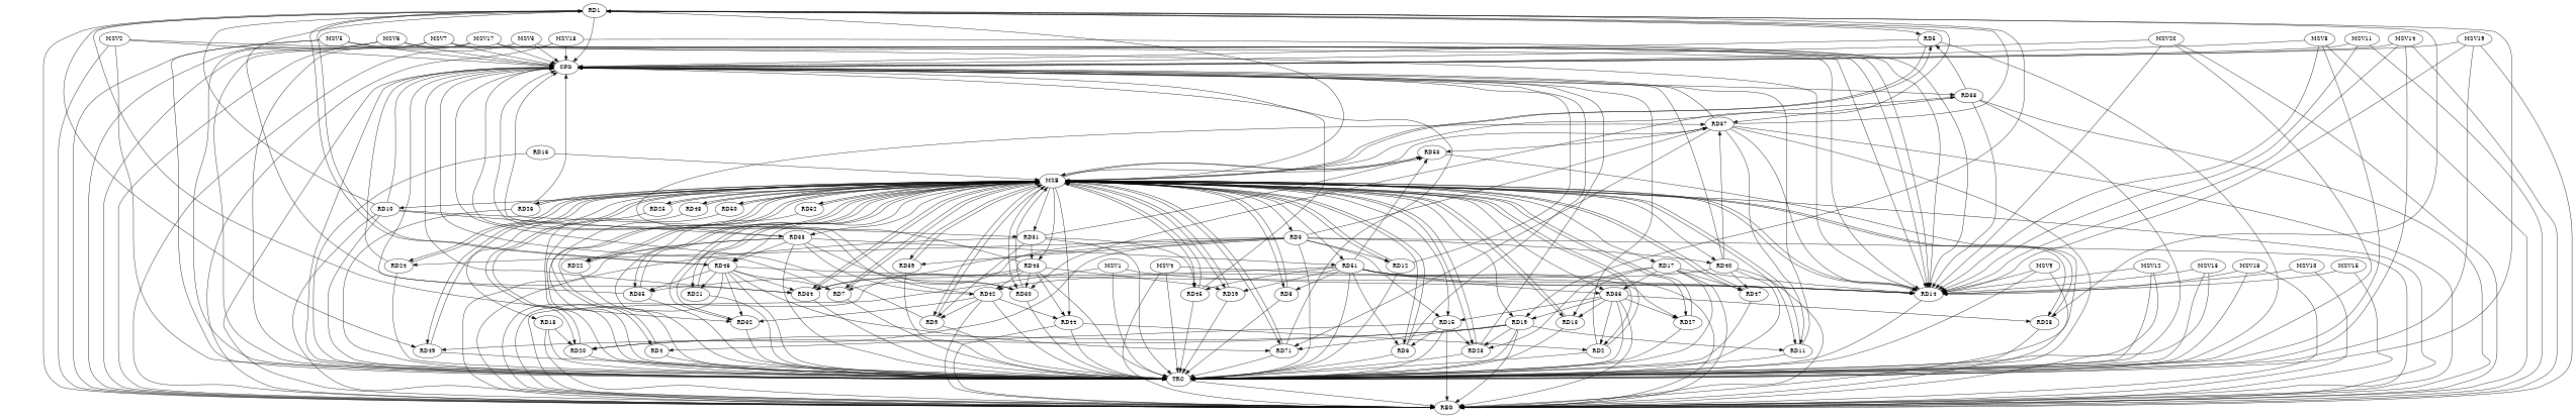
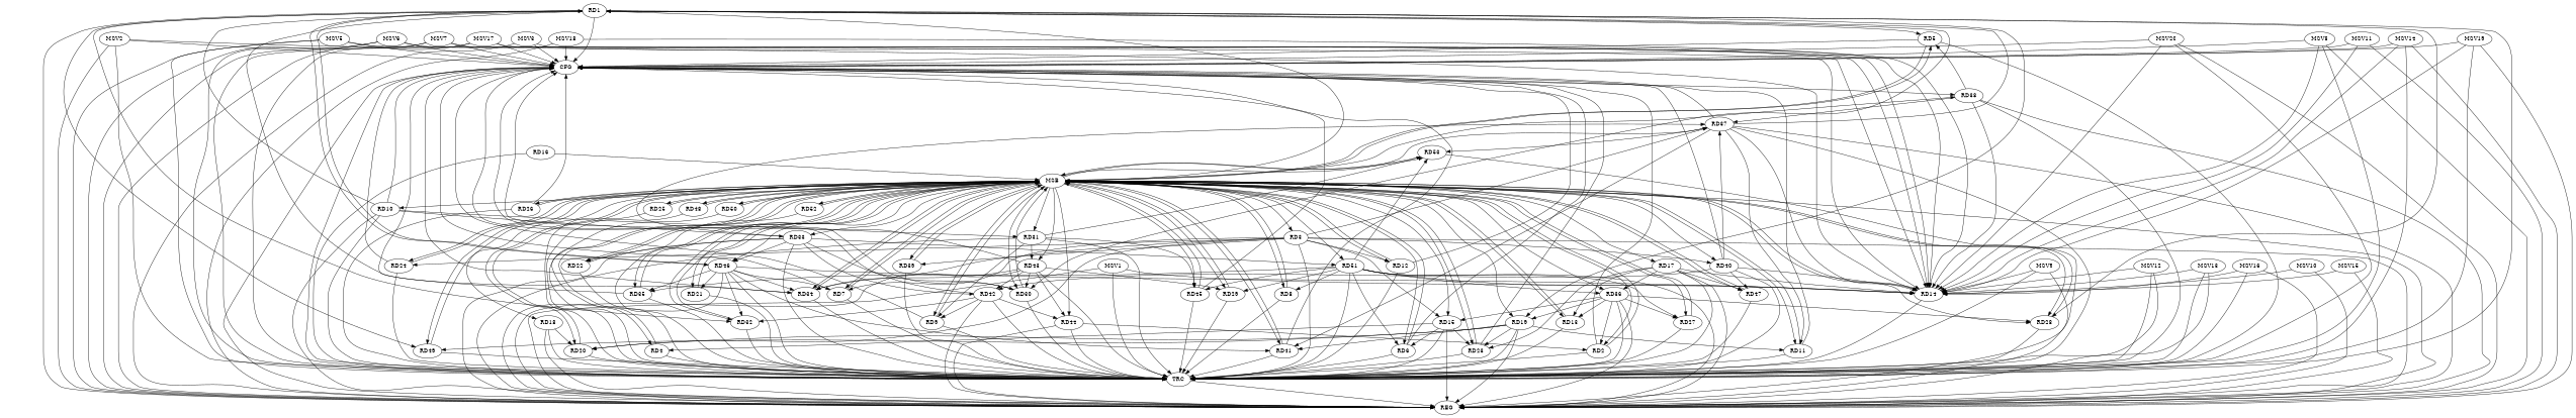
  strict digraph {
    n1 [label=RD1]
    n2 [label=RD5]
    n3 [label=RD19]
    n4 [label=RD28]
    n5 [label=RD30]
    n6 [label=RD32]
    n7 [label=RD34]
    n8 [label=RD46]
    n9 [label=RD49]
    n10 [label=REG]
    n11 [label=CFG]
    n12 [label=TRC]
    n13 [label=MSB]
    n14 [label=RD20]
    n15 [label=RD11]
    n16 [label=RD23]
-   n17 [label=RD71]
+   n17 [label=RD41]
    n18 [label=RD7]
    n19 [label=RD14]
    n20 [label=RD21]
    n21 [label=RD35]
    n22 [label=RD38]
    n23 [label=RD2]
    n24 [label=RD3]
    n25 [label=RD12]
    n26 [label=RD15]
    n27 [label=RD24]
    n28 [label=RD37]
    n29 [label=RD39]
    n30 [label=RD40]
    n31 [label=RD4]
    n32 [label=RD6]
    n33 [label=RD8]
    n34 [label=RD9]
    n35 [label=RD10]
    n36 [label=RD31]
    n37 [label=RD33]
    n38 [label=RD13]
    n39 [label=RD17]
    n40 [label=RD36]
    n41 [label=RD47]
    n42 [label=RD18]
    n43 [label=RD22]
    n44 [label=RD25]
    n45 [label=RD26]
    n46 [label=RD27]
    n47 [label=RD29]
    n48 [label=RD43]
    n49 [label=RD45]
    n50 [label=RD53]
    n51 [label=RD51]
    n52 [label=RD44]
    n53 [label=RD48]
    n54 [label=RD50]
    n55 [label=RD52]
    n56 [label=RD42]
    n57 [label=RD16]
    n58 [label=MSV1]
    n59 [label=MSV2]
    n60 [label=MSV3]
-   n61 [label=MSV4]
    n62 [label=MSV5]
    n63 [label=MSV6]
    n64 [label=MSV7]
    n65 [label=MSV8]
    n66 [label=MSV9]
    n67 [label=MSV10]
    n68 [label=MSV11]
    n69 [label=MSV12]
    n70 [label=MSV13]
    n71 [label=MSV14]
    n72 [label=MSV15]
    n73 [label=MSV16]
    n74 [label=MSV17]
    n75 [label=MSV18]
    n76 [label=MSV19]
    n77 [label=MSV20]
    n1 -> n2
    n1 -> n3
    n1 -> n4
    n1 -> n5
    n1 -> n6
    n1 -> n7
    n1 -> n8
    n1 -> n9
    n1 -> n10
    n1 -> n11
    n1 -> n12
    n2 -> n11
    n2 -> n12
    n2 -> n13
    n3 -> n9
    n3 -> n10
    n3 -> n12
    n3 -> n14
    n3 -> n15
    n3 -> n16
    n3 -> n17
    n4 -> n12
    n4 -> n13
    n5 -> n11
    n5 -> n12
    n5 -> n13
    n6 -> n12
    n6 -> n13
    n7 -> n11
    n7 -> n12
    n7 -> n13
    n8 -> n1
    n8 -> n6
    n8 -> n7
    n8 -> n10
    n8 -> n12
    n8 -> n17
    n8 -> n18
    n8 -> n19
    n8 -> n20
    n8 -> n21
    n9 -> n12
    n9 -> n13
    n10 -> n11
    n11 -> n12
    n11 -> n22
    n12 -> n10
    n13 -> n1
    n13 -> n2
    n13 -> n3
    n13 -> n4
    n13 -> n5
    n13 -> n6
    n13 -> n7
    n13 -> n8
    n13 -> n9
    n13 -> n10
    n13 -> n14
    n13 -> n15
    n13 -> n16
    n13 -> n17
    n13 -> n18
    n13 -> n19
    n13 -> n20
    n13 -> n21
    n13 -> n22
    n13 -> n23
    n13 -> n24
    n13 -> n25
    n13 -> n26
    n13 -> n27
    n13 -> n28
    n13 -> n29
    n13 -> n30
    n13 -> n31
    n13 -> n32
    n13 -> n33
    n13 -> n34
    n13 -> n35
    n13 -> n36
    n13 -> n37
    n13 -> n38
    n13 -> n39
    n13 -> n40
    n13 -> n41
    n13 -> n42
    n13 -> n43
    n13 -> n44
    n13 -> n45
    n13 -> n46
    n13 -> n47
    n13 -> n48
    n13 -> n49
    n13 -> n50
    n13 -> n51
    n13 -> n52
    n13 -> n53
    n13 -> n54
    n13 -> n55
    n14 -> n12
    n14 -> n13
    n15 -> n11
    n15 -> n12
    n15 -> n13
    n16 -> n11
    n16 -> n12
    n16 -> n13
    n17 -> n11
    n17 -> n12
    n17 -> n13
    n18 -> n11
    n18 -> n12
    n18 -> n13
    n19 -> n12
    n19 -> n13
    n20 -> n12
    n20 -> n13
    n21 -> n11
    n21 -> n12
    n21 -> n13
    n22 -> n2
    n22 -> n10
    n22 -> n12
    n22 -> n19
    n22 -> n28
    n23 -> n11
    n23 -> n12
    n23 -> n13
    n24 -> n7
    n24 -> n10
    n24 -> n12
    n24 -> n14
    n24 -> n18
    n24 -> n25
    n24 -> n26
    n24 -> n27
    n24 -> n28
    n24 -> n29
    n24 -> n30
    n25 -> n11
    n25 -> n12
    n25 -> n13
    n26 -> n10
    n26 -> n12
    n26 -> n16
    n26 -> n31
    n26 -> n32
    n27 -> n11
    n27 -> n12
    n27 -> n13
    n28 -> n1
    n28 -> n10
    n28 -> n11
    n28 -> n12
    n28 -> n15
    n28 -> n17
    n28 -> n19
    n28 -> n50
    n29 -> n12
    n29 -> n13
-   n30 -> n10
+   n30 -> n4
    n30 -> n11
    n30 -> n12
    n30 -> n28
    n30 -> n41
    n30 -> n56
    n31 -> n12
    n31 -> n13
    n32 -> n11
    n32 -> n12
    n32 -> n13
    n33 -> n12
    n33 -> n13
    n34 -> n11
    n34 -> n12
    n34 -> n13
    n35 -> n1
    n35 -> n10
    n35 -> n11
    n35 -> n12
    n35 -> n36
    n35 -> n37
    n36 -> n10
    n36 -> n12
    n36 -> n34
    n36 -> n48
    n36 -> n49
    n36 -> n50
    n37 -> n5
    n37 -> n8
    n37 -> n10
    n37 -> n12
    n37 -> n28
    n37 -> n43
    n37 -> n51
    n37 -> n56
    n38 -> n12
    n38 -> n13
    n39 -> n10
    n39 -> n12
    n39 -> n16
    n39 -> n19
    n39 -> n38
    n39 -> n40
    n39 -> n41
    n40 -> n3
    n40 -> n4
    n40 -> n10
    n40 -> n12
    n40 -> n23
    n40 -> n26
    n40 -> n38
    n40 -> n46
    n41 -> n12
    n41 -> n13
    n42 -> n10
    n42 -> n12
    n42 -> n14
    n43 -> n12
    n43 -> n13
    n44 -> n12
    n44 -> n13
    n45 -> n11
    n45 -> n12
    n45 -> n13
    n46 -> n12
    n46 -> n13
    n47 -> n12
    n47 -> n13
    n48 -> n5
    n48 -> n7
    n48 -> n10
    n48 -> n11
    n48 -> n12
    n48 -> n47
    n48 -> n52
    n48 -> n56
    n49 -> n11
    n49 -> n12
    n49 -> n13
    n50 -> n12
    n50 -> n13
    n51 -> n10
    n51 -> n12
    n51 -> n19
    n51 -> n21
    n51 -> n32
    n51 -> n33
    n51 -> n40
    n51 -> n46
    n51 -> n47
    n51 -> n49
    n51 -> n50
    n52 -> n10
    n52 -> n12
    n52 -> n23
    n53 -> n12
    n53 -> n13
    n54 -> n12
    n54 -> n13
    n55 -> n12
    n55 -> n13
    n56 -> n6
    n56 -> n10
    n56 -> n11
    n56 -> n12
    n56 -> n34
    n56 -> n52
    n57 -> n12
    n57 -> n13
    n58 -> n10
    n58 -> n12
    n58 -> n19
    n59 -> n10
    n59 -> n11
    n59 -> n12
    n59 -> n19
    n60 -> n10
    n60 -> n11
    n60 -> n19
-   n61 -> n10
-   n61 -> n12
-   n61 -> n19
    n62 -> n10
    n62 -> n11
    n62 -> n12
    n62 -> n19
    n63 -> n10
    n63 -> n11
    n63 -> n12
    n63 -> n19
    n64 -> n10
    n64 -> n11
    n64 -> n12
    n64 -> n19
    n65 -> n10
    n65 -> n11
    n65 -> n12
    n65 -> n19
    n66 -> n10
    n66 -> n12
    n66 -> n19
    n67 -> n10
    n67 -> n19
    n68 -> n10
    n68 -> n11
    n68 -> n19
    n69 -> n10
    n69 -> n12
    n69 -> n19
    n70 -> n10
    n70 -> n12
    n70 -> n19
    n71 -> n10
    n71 -> n11
    n71 -> n12
    n71 -> n19
    n72 -> n10
    n72 -> n19
    n73 -> n10
    n73 -> n12
    n73 -> n19
    n74 -> n10
    n74 -> n11
    n74 -> n12
    n74 -> n19
    n75 -> n10
    n75 -> n11
    n75 -> n19
    n76 -> n10
    n76 -> n11
    n76 -> n12
    n76 -> n19
    n77 -> n10
    n77 -> n11
    n77 -> n12
    n77 -> n19
  }
